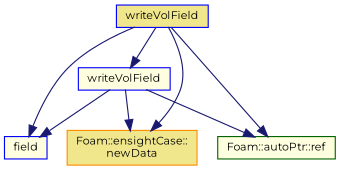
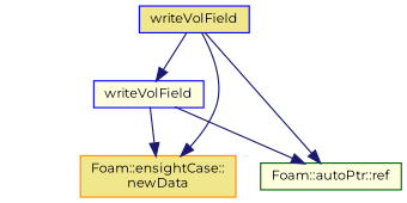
  digraph {
    rankdir=TB
    fontname=Montserrat
    node [color=blue fillcolor=lightyellow fontname=Montserrat fontsize=10 shape=record style=filled]
    edge [color=midnightblue fontname=Montserrat fontsize=10 labelfontname=Helvetica labelfontsize=10 style=solid]
    n1 [fillcolor=khaki fontcolor=black height=0.2 label=writeVolField width=0.4]
-   n2 [height=0.2 label=field width=0.4]
    n3 [color=darkorange height=0.2 label="Foam::ensightCase::\lnewData" width=0.4 fillcolor=khaki]
    n4 [color=darkgreen height=0.2 label="Foam::autoPtr::ref" width=0.4]
    n5 [height=0.2 label=writeVolField width=0.4]
-   n1 -> n2
    n1 -> n3
    n1 -> n4
    n1 -> n5
-   n5 -> n2
    n5 -> n3
    n5 -> n4
  }
